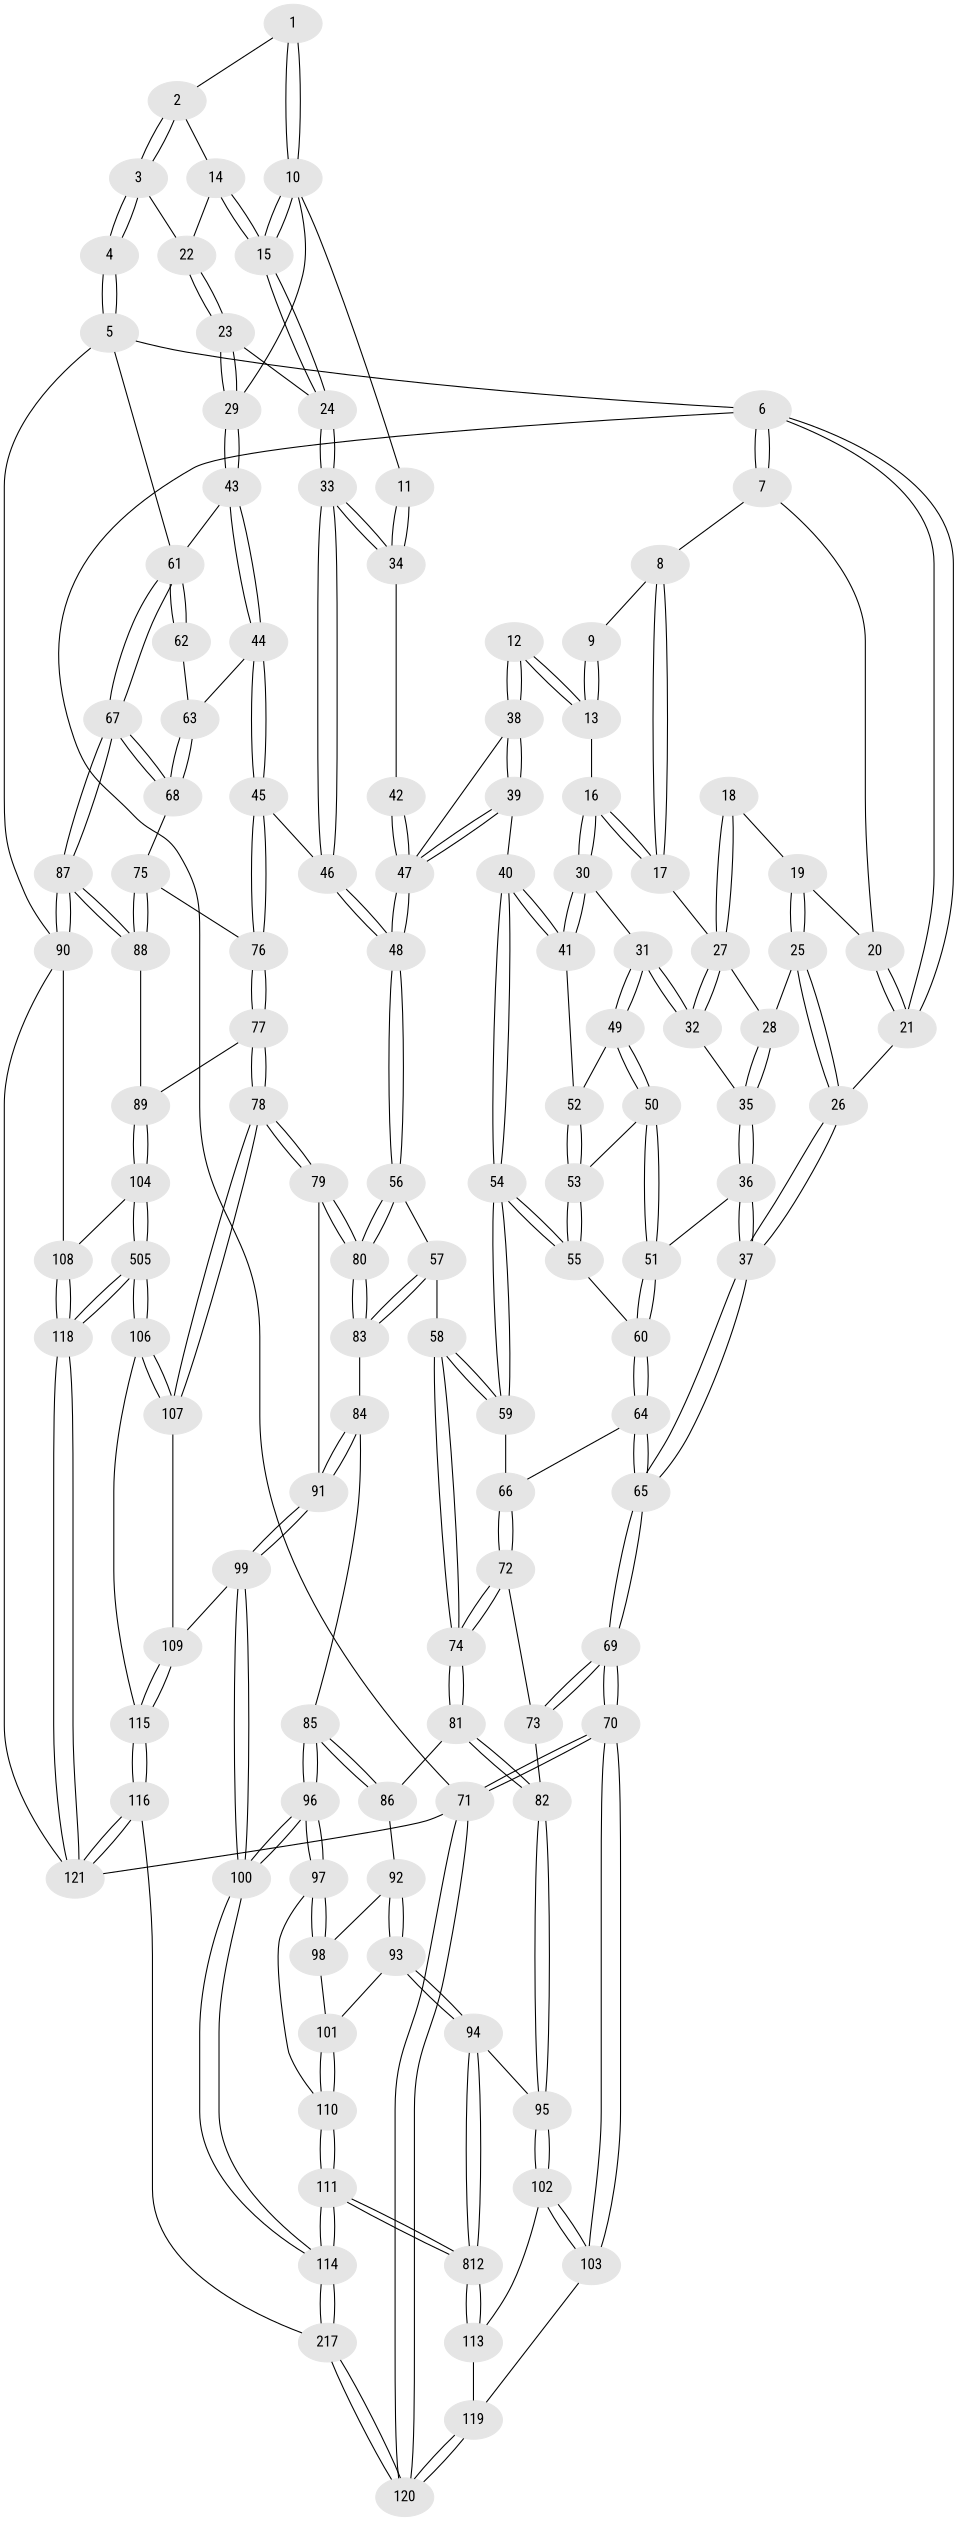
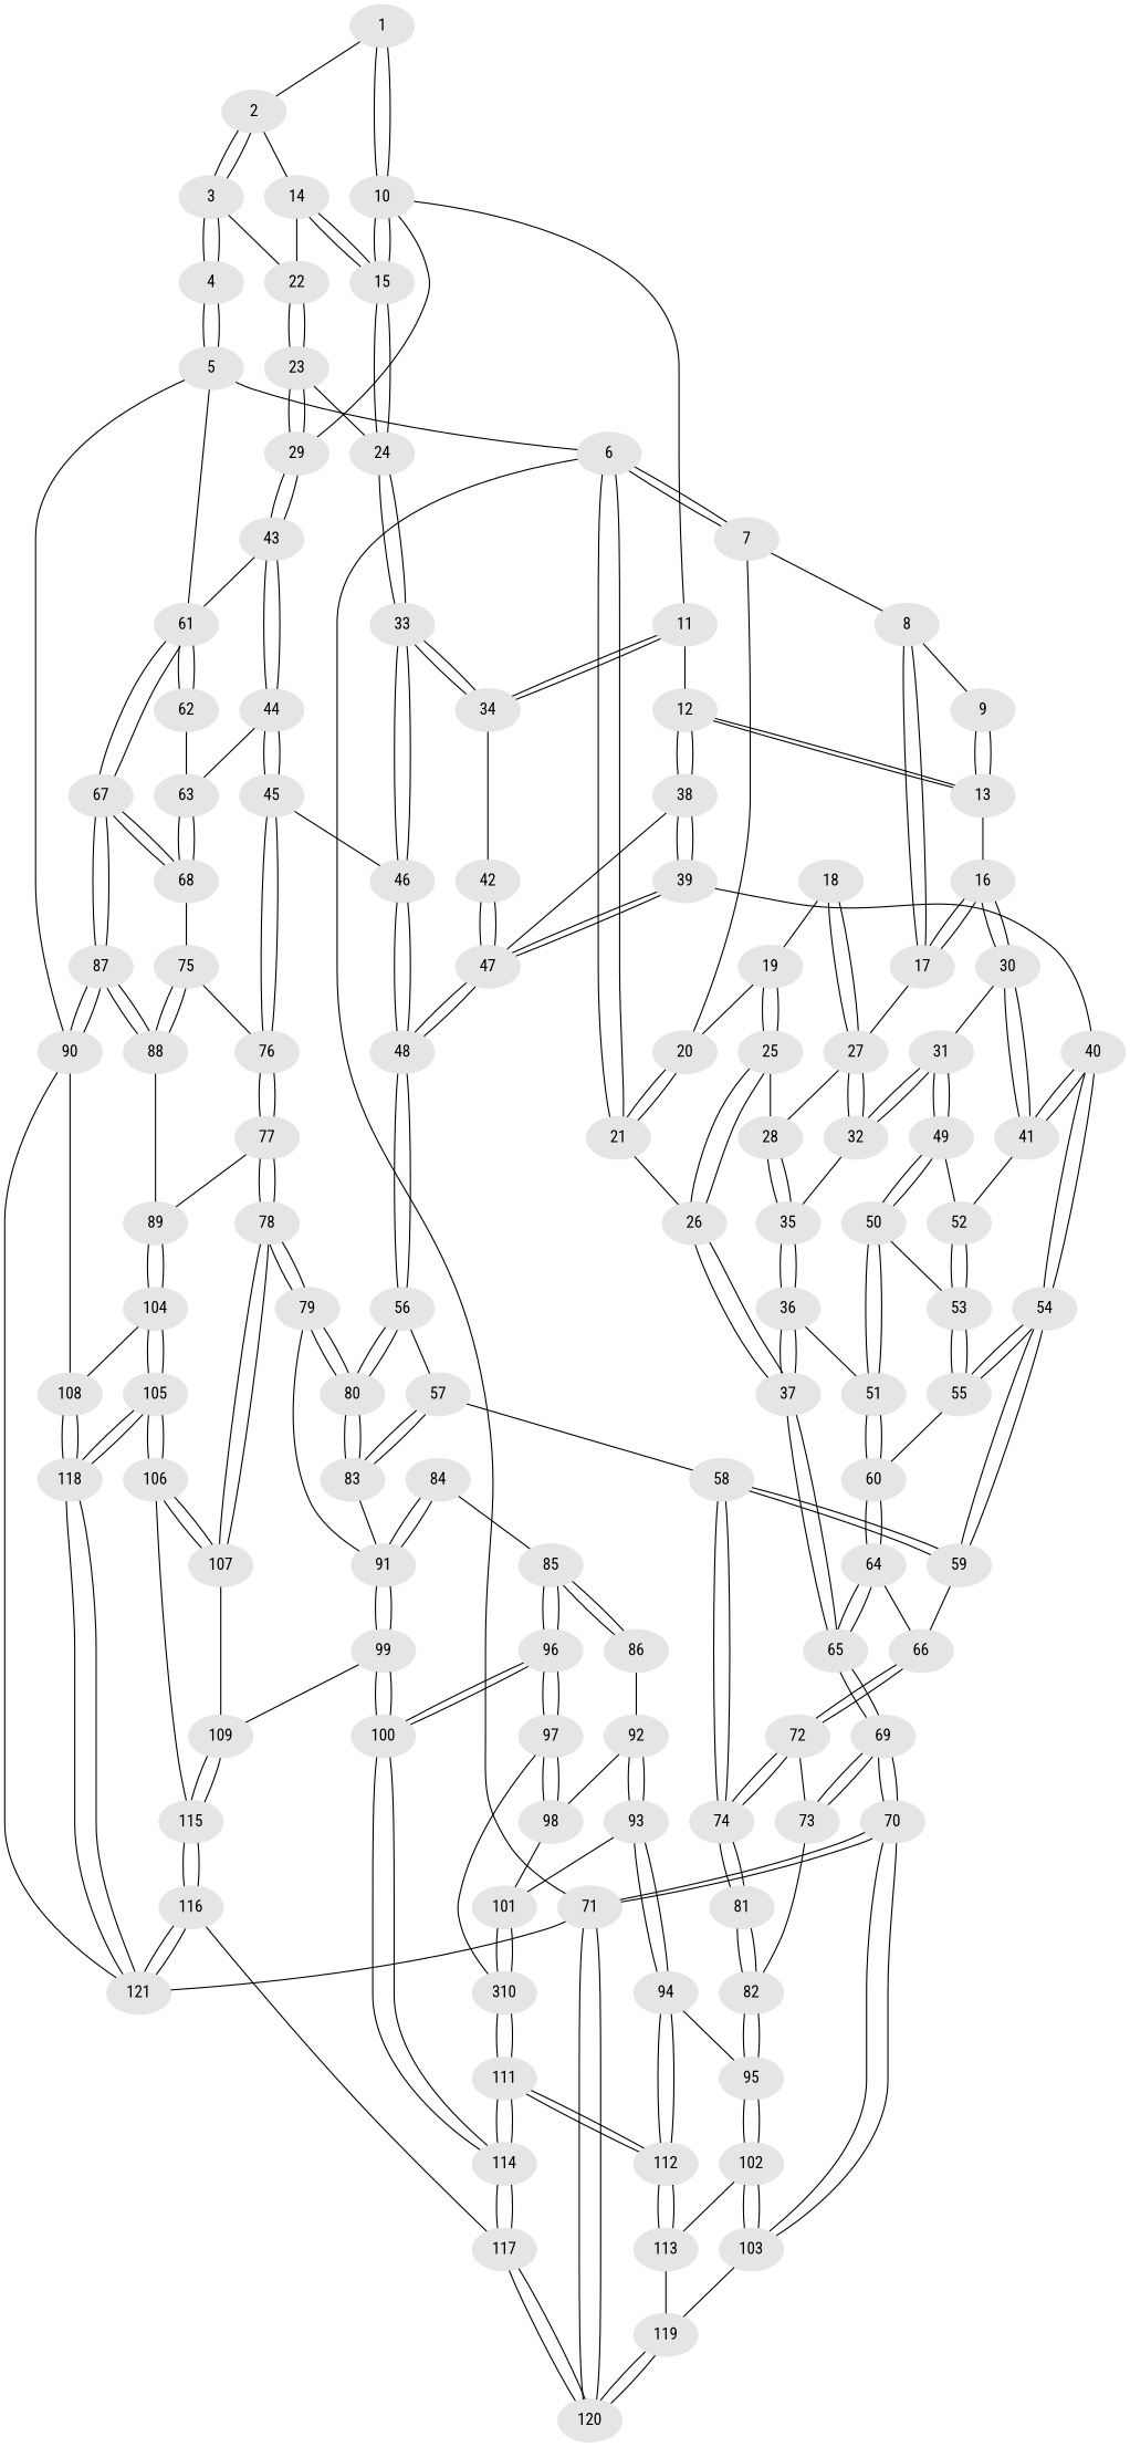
  graph {
    fontname="Roboto Condensed"
    node [color=gray90 fontname="Roboto Condensed" style=filled]
    edge [fontname="Roboto Condensed"]
    1
    2
    10
    3
    14
    29
    11
    15
    4
    22
    5
    23
    6
    61
    90
    43
    7
    21
    71
    62
    67
    121
    108
    8
    20
    26
    120
    9
    17
    13
    27
    16
    12
    34
    24
    38
    42
    39
    47
    30
    33
    31
    41
    18
    19
    25
    28
    32
    37
    46
    35
    65
    36
    44
    49
    52
    50
    48
    51
    60
    69
    40
    54
    55
    59
    53
    45
    63
    76
    68
    77
    56
    57
    80
    64
    66
    58
    83
    74
    84
    81
    72
    87
    75
    70
    73
    88
    103
    82
    119
    95
    86
    89
    78
    79
    107
    104
    91
    109
    99
    92
    102
    85
    96
    97
    100
    93
    98
-   105 [label=505]
+   105
    118
    94
    101
-   112 [label=812]
-   110
+   112
+   110 [label=310]
    113
    114
    111
    115
-   117 [label=217]
+   117
    106
    116
    1 -- 2
    1 -- 10
    1 -- 10
    2 -- 3
    2 -- 3
    2 -- 14
    10 -- 29
    10 -- 11
    10 -- 15
    10 -- 15
    3 -- 4
    3 -- 4
    3 -- 22
    14 -- 15
    14 -- 15
    14 -- 22
    29 -- 43
    29 -- 43
+   11 -- 12
    11 -- 34
    11 -- 34
    15 -- 24
    15 -- 24
    4 -- 5
    4 -- 5
    22 -- 23
    22 -- 23
    5 -- 6
    5 -- 61
    5 -- 90
    23 -- 29
    23 -- 29
    23 -- 24
    6 -- 7
    6 -- 7
    6 -- 21
    6 -- 21
    6 -- 71
    61 -- 62
    61 -- 62
    61 -- 67
    61 -- 67
    90 -- 121
    90 -- 108
    43 -- 61
    43 -- 44
    43 -- 44
    7 -- 8
    7 -- 20
    21 -- 26
    71 -- 121
    71 -- 120
    71 -- 120
    62 -- 63
    67 -- 68
    67 -- 68
    67 -- 87
    67 -- 87
    108 -- 118
    108 -- 118
    8 -- 9
    8 -- 17
    8 -- 17
    20 -- 21
    20 -- 21
    26 -- 37
    26 -- 37
    9 -- 13
    9 -- 13
    17 -- 27
    13 -- 16
    27 -- 28
    27 -- 32
    27 -- 32
    16 -- 17
    16 -- 17
    16 -- 30
    16 -- 30
    12 -- 13
    12 -- 13
    12 -- 38
    12 -- 38
    34 -- 42
    24 -- 33
    24 -- 33
    38 -- 39
    38 -- 39
    38 -- 47
    42 -- 47
    42 -- 47
    39 -- 47
    39 -- 47
    39 -- 40
    47 -- 48
    47 -- 48
    30 -- 31
    30 -- 41
    30 -- 41
    33 -- 34
    33 -- 34
    33 -- 46
    33 -- 46
    31 -- 32
    31 -- 32
    31 -- 49
    31 -- 49
    41 -- 52
    18 -- 27
    18 -- 27
    18 -- 19
    19 -- 20
    19 -- 25
    19 -- 25
    25 -- 26
    25 -- 26
    25 -- 28
    28 -- 35
    28 -- 35
    32 -- 35
    37 -- 65
    37 -- 65
    46 -- 48
    46 -- 48
    35 -- 36
    35 -- 36
    65 -- 69
    65 -- 69
    36 -- 37
    36 -- 37
    36 -- 51
    44 -- 45
    44 -- 45
    44 -- 63
    49 -- 52
    49 -- 50
    49 -- 50
    52 -- 53
    52 -- 53
    50 -- 51
    50 -- 51
    50 -- 53
    48 -- 56
    48 -- 56
    51 -- 60
    51 -- 60
    60 -- 64
    60 -- 64
    69 -- 70
    69 -- 70
    69 -- 73
    69 -- 73
    40 -- 41
    40 -- 41
    40 -- 54
    40 -- 54
    54 -- 55
    54 -- 55
    54 -- 59
    54 -- 59
    55 -- 60
    59 -- 66
    53 -- 55
    53 -- 55
    45 -- 46
    45 -- 76
    45 -- 76
    63 -- 68
    63 -- 68
    76 -- 77
    76 -- 77
    68 -- 75
    77 -- 89
    77 -- 78
    77 -- 78
    56 -- 57
    56 -- 80
    56 -- 80
    57 -- 58
    57 -- 83
    57 -- 83
    80 -- 83
    80 -- 83
    64 -- 65
    64 -- 65
    64 -- 66
    66 -- 72
    66 -- 72
    58 -- 59
    58 -- 59
    58 -- 74
    58 -- 74
-   83 -- 84
+   83 -- 91
    74 -- 81
    74 -- 81
    84 -- 91
    84 -- 91
    84 -- 85
    81 -- 82
    81 -- 82
-   81 -- 86
    72 -- 74
    72 -- 74
    72 -- 73
    87 -- 90
    87 -- 90
    87 -- 88
    87 -- 88
    75 -- 76
    75 -- 88
    75 -- 88
    70 -- 71
    70 -- 71
    70 -- 103
    70 -- 103
    73 -- 82
    88 -- 89
    103 -- 119
    82 -- 95
    82 -- 95
    119 -- 120
    119 -- 120
    95 -- 102
    95 -- 102
    86 -- 92
    89 -- 104
    89 -- 104
    78 -- 79
    78 -- 79
    78 -- 107
    78 -- 107
    79 -- 80
    79 -- 80
    79 -- 91
    107 -- 109
    104 -- 108
    104 -- 105
    104 -- 105
    91 -- 99
    91 -- 99
    109 -- 115
    109 -- 115
    99 -- 109
    99 -- 100
    99 -- 100
    92 -- 93
    92 -- 93
    92 -- 98
    102 -- 103
    102 -- 103
    102 -- 113
    85 -- 86
    85 -- 86
    85 -- 96
    85 -- 96
    96 -- 97
    96 -- 97
    96 -- 100
    96 -- 100
    97 -- 98
    97 -- 98
    97 -- 110
    100 -- 114
    100 -- 114
    93 -- 94
    93 -- 94
    93 -- 101
    98 -- 101
    105 -- 118
    105 -- 118
    105 -- 106
    105 -- 106
    118 -- 121
    118 -- 121
    94 -- 95
    94 -- 112
    94 -- 112
    101 -- 110
    101 -- 110
    112 -- 113
    112 -- 113
    110 -- 111
    110 -- 111
    113 -- 119
    114 -- 117
    114 -- 117
    111 -- 112
    111 -- 112
    111 -- 114
    111 -- 114
    115 -- 116
    115 -- 116
    117 -- 120
    117 -- 120
    106 -- 107
    106 -- 107
    106 -- 115
    116 -- 121
    116 -- 121
    116 -- 117
  }
